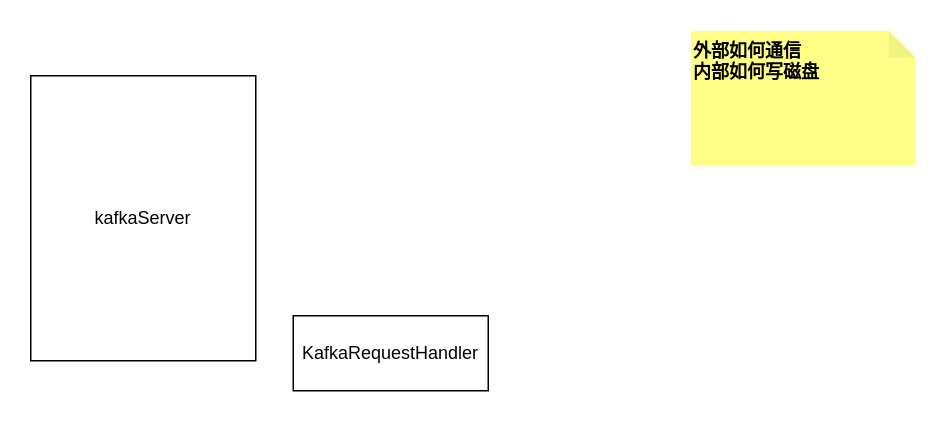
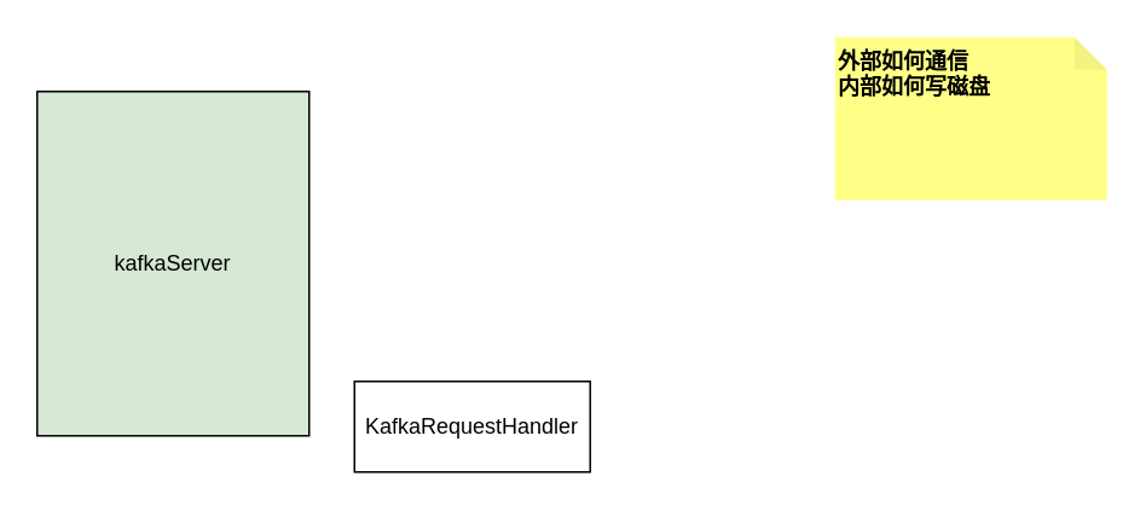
  <mxCell id="0" />
  <mxCell id="1" parent="0" />
- <mxCell id="2" value="kafkaServer" style="rounded=0;whiteSpace=wrap;html=1;align=center;verticalAlign=middle;" vertex="1" parent="1"><mxGeometry x="20" y="50" width="150" height="190" as="geometry" /></mxCell>
+ <mxCell id="2" value="kafkaServer" style="rounded=0;whiteSpace=wrap;html=1;align=center;verticalAlign=middle;fillColor=#d5e8d4;" vertex="1" parent="1"><mxGeometry x="20" y="50" width="150" height="190" as="geometry" /></mxCell>
  <mxCell id="3" value="外部如何通信&lt;div&gt;内部如何写磁盘&lt;/div&gt;" style="shape=note;whiteSpace=wrap;html=1;backgroundOutline=1;darkOpacity=0.05;fillColor=#ffff88;strokeColor=none;horizontal=1;align=left;verticalAlign=top;size=18;fontStyle=1" vertex="1" parent="1"><mxGeometry x="460" y="20" width="150" height="90" as="geometry" /></mxCell>
  <mxCell id="4" value="KafkaRequestHandler" style="rounded=0;whiteSpace=wrap;html=1;align=center;verticalAlign=middle;" vertex="1" parent="1"><mxGeometry x="195" y="210" width="130" height="50" as="geometry" /></mxCell>
